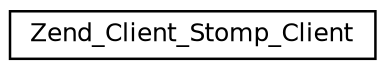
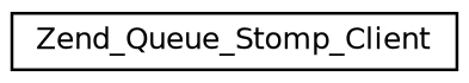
  digraph {
    rankdir=LR
-   n1 [color=black fillcolor=white fontname=Helvetica fontsize=10 height=0.2 label=Zend_Client_Stomp_Client shape=record style=filled width=0.4]
+   n1 [color=black fillcolor=white fontname=Helvetica fontsize=10 height=0.2 label=Zend_Queue_Stomp_Client shape=record style=filled width=0.4]
  }
